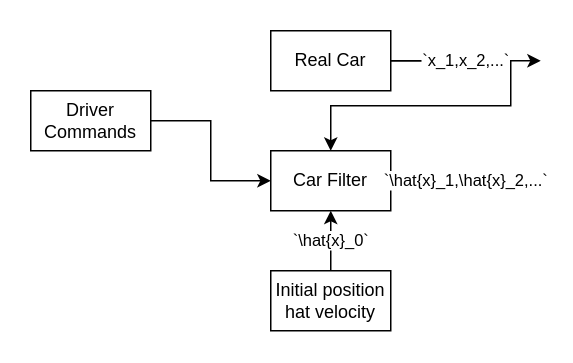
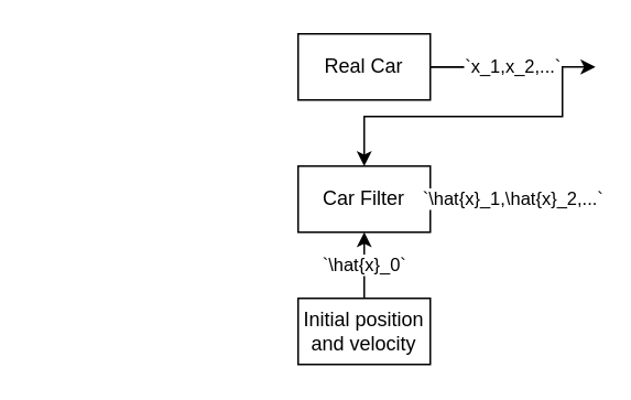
  <mxCell id="0" />
  <mxCell id="1" parent="0" />
  <mxCell id="2" value="Real Car" style="rounded=0;whiteSpace=wrap;html=1;" parent="1" vertex="1"><mxGeometry x="180" y="20" width="80" height="40" as="geometry" /></mxCell>
  <mxCell id="3" value="Car Filter" style="rounded=0;whiteSpace=wrap;html=1;" parent="1" vertex="1"><mxGeometry x="180" y="100" width="80" height="40" as="geometry" /></mxCell>
- <mxCell id="4" style="edgeStyle=orthogonalEdgeStyle;rounded=0;orthogonalLoop=1;jettySize=auto;html=1;" parent="1" source="5" target="3" edge="1"><mxGeometry relative="1" as="geometry" /></mxCell>
- <mxCell id="5" value="Driver Commands" style="rounded=0;whiteSpace=wrap;html=1;" parent="1" vertex="1"><mxGeometry x="20" y="60" width="80" height="40" as="geometry" /></mxCell>
  <mxCell id="6" value="`\hat{x}_0`" style="edgeStyle=orthogonalEdgeStyle;rounded=0;orthogonalLoop=1;jettySize=auto;html=1;" parent="1" source="7" target="3" edge="1"><mxGeometry relative="1" as="geometry" /></mxCell>
- <mxCell id="7" value="Initial position hat velocity" style="rounded=0;whiteSpace=wrap;html=1;" parent="1" vertex="1"><mxGeometry x="180" y="180" width="80" height="40" as="geometry" /></mxCell>
+ <mxCell id="7" value="Initial position and velocity" style="rounded=0;whiteSpace=wrap;html=1;" parent="1" vertex="1"><mxGeometry x="180" y="180" width="80" height="40" as="geometry" /></mxCell>
  <mxCell id="8" value="`\hat{x}_1,\hat{x}_2,...`" style="endArrow=classic;html=1;rounded=0;" parent="1" source="3" edge="1"><mxGeometry width="50" height="50" relative="1" as="geometry"><mxPoint x="290" y="119.8" as="sourcePoint" /><mxPoint x="360" y="120" as="targetPoint" /></mxGeometry></mxCell>
  <mxCell id="9" value="" style="endArrow=classic;html=1;rounded=0;" edge="1" parent="1" source="2" target="3"><mxGeometry width="50" height="50" relative="1" as="geometry"><mxPoint x="270" y="50" as="sourcePoint" /><mxPoint x="370" y="50" as="targetPoint" /><Array as="points"><mxPoint x="340" y="40" /><mxPoint x="340" y="70" /><mxPoint x="220" y="70" /></Array></mxGeometry></mxCell>
  <mxCell id="10" value="`x_1,x_2,...`" style="endArrow=classic;html=1;rounded=0;" parent="1" source="2" edge="1"><mxGeometry width="50" height="50" relative="1" as="geometry"><mxPoint x="320" y="140" as="sourcePoint" /><mxPoint x="360" y="40" as="targetPoint" /></mxGeometry></mxCell>
